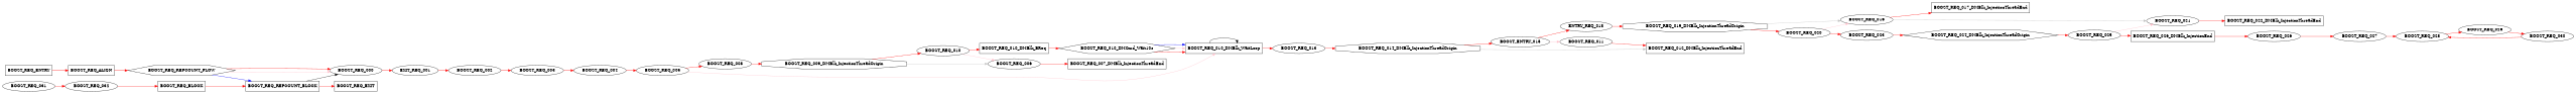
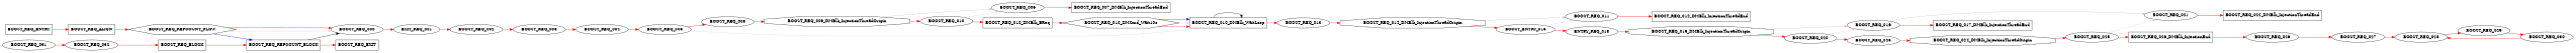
  digraph {
    rankdir=LR
    node [cpu=0 patentry=false patexit=false pattern=BOOST_REQ type=tmsg beamin=true bpcstart=false fid=1 gid=300 par="0x40000000000" reqnobeam=0 vacc=0]
    edge [color=red type=defdst]
    BOOST_REQ_ENTRY [patentry=true qhi=0 qil=0 qlo=0 shape=rectangle tperiod=10000 type=block beamin="" bpcstart="" fid="" gid="" par="" reqnobeam="" vacc=""]
    BOOST_REQ_ALIGN [qhi=0 qil=0 qlo=0 shape=rectangle tperiod=10000 type=blockalign beamin="" bpcstart="" fid="" gid="" par="" reqnobeam="" vacc=""]
    BOOST_REQ_REPCOUNT_FLOW [qty=0 shape=hexagon toffs=0 tvalid=0 type=flow vabs=true beamin="" bpcstart="" fid="" gid="" par="" reqnobeam="" vacc=""]
    BOOST_REQ_000 [beamin=false bpid=6 evtno=255 sid=36 toffs=0]
    BOOST_REQ_REPCOUNT_BLOCK [qhi=0 qil=0 qlo=1 shape=rectangle tperiod=10000 type=block beamin="" bpcstart="" fid="" gid="" par="" reqnobeam="" vacc=""]
    BOOST_REQ_EXIT [patexit=true qhi=0 qil=0 qlo=1 shape=rectangle tperiod=10000 type=block beamin="" bpcstart="" fid="" gid="" par="" reqnobeam="" vacc=""]
    n7 [beamin=false bpid=6 evtno=259 label=EXIT_REQ_001 sid=36 toffs=0]
    BOOST_REQ_002 [beamin=false bpid=6 evtno=245 sid=36 toffs=200000]
    BOOST_REQ_003 [bpid=0 evtno=256 sid=31 toffs=20000000]
    BOOST_REQ_004 [bpid=0 evtno=512 sid=31 toffs=20000008]
    BOOST_REQ_005 [bpid=0 evtno=350 sid=31 toffs=20000024 vacc=4]
    BOOST_REQ_008 [bpid=1 evtno=256 sid=32 toffs=308000000]
    BOOST_REQ_010_DMBlk_WaitLoop [qhi=1 qil=1 qlo=1 shape=rectangle tperiod=10000 type=block beamin="" bpcstart="" fid="" gid="" par="" reqnobeam="" vacc=""]
    BOOST_REQ_009_DMBlk_InjectionThreadOrigin [shape=octagon thread=1 toffs=366000008 type=origin beamin="" bpcstart="" fid="" gid="" par="" reqnobeam="" vacc=""]
    BOOST_REQ_013 [bpid=2 evtno=256 sid=33 toffs=269999976]
    BOOST_REQ_010 [bpid=1 evtno=352 par="0x40000000001" sid=32 toffs=366000024 vacc=4]
    BOOST_REQ_006 [bpid=1 evtno=39 sid=32 toffs=32]
    BOOST_REQ_010_DMBlk_BReq [qhi=0 qil=0 qlo=0 shape=rectangle tperiod=366010000 type=block beamin="" bpcstart="" fid="" gid="" par="" reqnobeam="" vacc=""]
    BOOST_REQ_007_DMBlk_InjectionThreadEnd [qhi=0 qil=0 qlo=0 shape=rectangle tperiod=10000 type=block beamin="" bpcstart="" fid="" gid="" par="" reqnobeam="" vacc=""]
    BOOST_REQ_010_DMCmd_Wait10s [qty=1000000 shape=hexagon toffs=0 tvalid=0 type=flow vabs=true beamin="" bpcstart="" fid="" gid="" par="" reqnobeam="" vacc=""]
    BOOST_REQ_014_DMBlk_InjectionThreadOrigin [shape=octagon thread=1 toffs=269999984 type=origin beamin="" bpcstart="" fid="" gid="" par="" reqnobeam="" vacc=""]
    n22 [bpid=2 evtno=354 label=BOOST_ENTRY_015 par="0x40000000001" sid=33 toffs=270000000 vacc=4]
    BOOST_REQ_011 [bpid=2 evtno=39 sid=33 toffs=32]
    n24 [bpid=3 evtno=256 label=ENTRY_REQ_018 sid=34 toffs=597999976]
    BOOST_REQ_012_DMBlk_InjectionThreadEnd [qhi=0 qil=0 qlo=0 shape=rectangle tperiod=10000 type=block beamin="" bpcstart="" fid="" gid="" par="" reqnobeam="" vacc=""]
    BOOST_REQ_019_DMBlk_InjectionThreadOrigin [shape=octagon thread=1 toffs=597999984 type=origin beamin="" bpcstart="" fid="" gid="" par="" reqnobeam="" vacc=""]
    BOOST_REQ_020 [bpid=3 evtno=354 par="0x40000000001" sid=34 toffs=598000000 vacc=4]
    BOOST_REQ_016 [bpid=3 evtno=39 sid=34 toffs=32]
    BOOST_REQ_023 [bpid=4 evtno=256 sid=35 toffs=925999976]
    BOOST_REQ_021 [bpid=4 evtno=39 sid=35 toffs=32]
    BOOST_REQ_017_DMBlk_InjectionThreadEnd [qhi=0 qil=0 qlo=0 shape=rectangle tperiod=10000 type=block beamin="" bpcstart="" fid="" gid="" par="" reqnobeam="" vacc=""]
-   BOOST_REQ_024_DMBlk_InjectionThreadOrigin [shape=hexagon thread=1 toffs=925999984 type=origin beamin="" bpcstart="" fid="" gid="" par="" reqnobeam="" vacc=""]
+   BOOST_REQ_024_DMBlk_InjectionThreadOrigin [shape=octagon thread=1 toffs=925999984 type=origin beamin="" bpcstart="" fid="" gid="" par="" reqnobeam="" vacc=""]
    BOOST_REQ_025 [bpid=4 evtno=354 par="0x40000000001" sid=35 toffs=926000000 vacc=4]
    BOOST_REQ_026_DMBlk_InjectionEnd [qhi=1 qil=1 qlo=1 shape=rectangle tperiod=936000000 type=blockalign beamin="" bpcstart="" fid="" gid="" par="" reqnobeam="" vacc=""]
    BOOST_REQ_022_DMBlk_InjectionThreadEnd [qhi=0 qil=0 qlo=0 shape=rectangle tperiod=10000 type=block beamin="" bpcstart="" fid="" gid="" par="" reqnobeam="" vacc=""]
    BOOST_REQ_026 [bpid=4 evtno=351 sid=35 toffs=0]
    BOOST_REQ_027 [bpid=5 evtno=512 sid=36 toffs=303999976]
    BOOST_REQ_028 [bpid=5 evtno=256 sid=36 toffs=317999976]
    BOOST_REQ_029 [bpid=6 evtno=512 sid=36 toffs=347999976]
    BOOST_REQ_030 [bpid=6 evtno=256 sid=36 toffs=361999976]
    BOOST_REQ_031 [beamin=false bpid=6 evtno=246 sid=36 toffs=654019976]
    BOOST_REQ_032 [beamin=false bpid=6 evtno=258 sid=36 toffs=671999976]
    BOOST_REQ_BLOCK [qhi=0 qil=0 qlo=0 shape=rectangle tperiod=712000000 type=block beamin="" bpcstart="" fid="" gid="" par="" reqnobeam="" vacc=""]
    BOOST_REQ_ENTRY -> BOOST_REQ_ALIGN
    BOOST_REQ_ALIGN -> BOOST_REQ_REPCOUNT_FLOW
    BOOST_REQ_REPCOUNT_FLOW -> BOOST_REQ_000 [color=pink type=flowdst]
    BOOST_REQ_REPCOUNT_FLOW -> BOOST_REQ_000
    BOOST_REQ_REPCOUNT_FLOW -> BOOST_REQ_REPCOUNT_BLOCK [color=blue type=target]
    BOOST_REQ_000 -> n7
    BOOST_REQ_REPCOUNT_BLOCK -> BOOST_REQ_000 [type=altdst color=""]
    BOOST_REQ_REPCOUNT_BLOCK -> BOOST_REQ_EXIT
    n7 -> BOOST_REQ_002
    BOOST_REQ_002 -> BOOST_REQ_003
    BOOST_REQ_003 -> BOOST_REQ_004
    BOOST_REQ_004 -> BOOST_REQ_005
    BOOST_REQ_005 -> BOOST_REQ_008
    BOOST_REQ_005 -> BOOST_REQ_010_DMBlk_WaitLoop [color=pink type=dynpar0]
    BOOST_REQ_008 -> BOOST_REQ_009_DMBlk_InjectionThreadOrigin
    BOOST_REQ_010_DMBlk_WaitLoop -> BOOST_REQ_010_DMBlk_WaitLoop [type=altdst color=""]
    BOOST_REQ_010_DMBlk_WaitLoop -> BOOST_REQ_013
    BOOST_REQ_009_DMBlk_InjectionThreadOrigin -> BOOST_REQ_010
    BOOST_REQ_009_DMBlk_InjectionThreadOrigin -> BOOST_REQ_006 [color=gray type=origindst]
    BOOST_REQ_013 -> BOOST_REQ_014_DMBlk_InjectionThreadOrigin
    BOOST_REQ_010 -> BOOST_REQ_006 [color=pink type=dynpar1]
    BOOST_REQ_010 -> BOOST_REQ_010_DMBlk_BReq
    BOOST_REQ_006 -> BOOST_REQ_007_DMBlk_InjectionThreadEnd
    BOOST_REQ_010_DMBlk_BReq -> BOOST_REQ_010_DMCmd_Wait10s
    BOOST_REQ_010_DMCmd_Wait10s -> BOOST_REQ_010_DMBlk_WaitLoop
    BOOST_REQ_010_DMCmd_Wait10s -> BOOST_REQ_010_DMBlk_WaitLoop [color=pink type=flowdst]
    BOOST_REQ_010_DMCmd_Wait10s -> BOOST_REQ_010_DMBlk_WaitLoop [color=blue type=target]
    BOOST_REQ_014_DMBlk_InjectionThreadOrigin -> n22
-   BOOST_REQ_014_DMBlk_InjectionThreadOrigin -> BOOST_REQ_012_DMBlk_InjectionThreadEnd [color=gray type=origindst]
+   BOOST_REQ_014_DMBlk_InjectionThreadOrigin -> BOOST_REQ_011 [color=gray type=origindst]
    n22 -> BOOST_REQ_011 [color=pink type=dynpar1]
    n22 -> n24
    BOOST_REQ_011 -> BOOST_REQ_012_DMBlk_InjectionThreadEnd
    n24 -> BOOST_REQ_019_DMBlk_InjectionThreadOrigin
    BOOST_REQ_019_DMBlk_InjectionThreadOrigin -> BOOST_REQ_020
    BOOST_REQ_019_DMBlk_InjectionThreadOrigin -> BOOST_REQ_016 [color=gray type=origindst]
    BOOST_REQ_020 -> BOOST_REQ_016 [color=pink type=dynpar1]
    BOOST_REQ_020 -> BOOST_REQ_023
    BOOST_REQ_016 -> BOOST_REQ_021 [color=gray type=origindst]
    BOOST_REQ_016 -> BOOST_REQ_017_DMBlk_InjectionThreadEnd
    BOOST_REQ_023 -> BOOST_REQ_024_DMBlk_InjectionThreadOrigin
    BOOST_REQ_021 -> BOOST_REQ_022_DMBlk_InjectionThreadEnd
    BOOST_REQ_024_DMBlk_InjectionThreadOrigin -> BOOST_REQ_025
    BOOST_REQ_025 -> BOOST_REQ_021 [color=pink type=dynpar1]
    BOOST_REQ_025 -> BOOST_REQ_026_DMBlk_InjectionEnd
    BOOST_REQ_026_DMBlk_InjectionEnd -> BOOST_REQ_026
    BOOST_REQ_026 -> BOOST_REQ_027
    BOOST_REQ_027 -> BOOST_REQ_028
    BOOST_REQ_028 -> BOOST_REQ_029
    BOOST_REQ_029 -> BOOST_REQ_030
    BOOST_REQ_030 -> BOOST_REQ_028
    BOOST_REQ_031 -> BOOST_REQ_032
    BOOST_REQ_032 -> BOOST_REQ_BLOCK
    BOOST_REQ_BLOCK -> BOOST_REQ_REPCOUNT_BLOCK
  }
